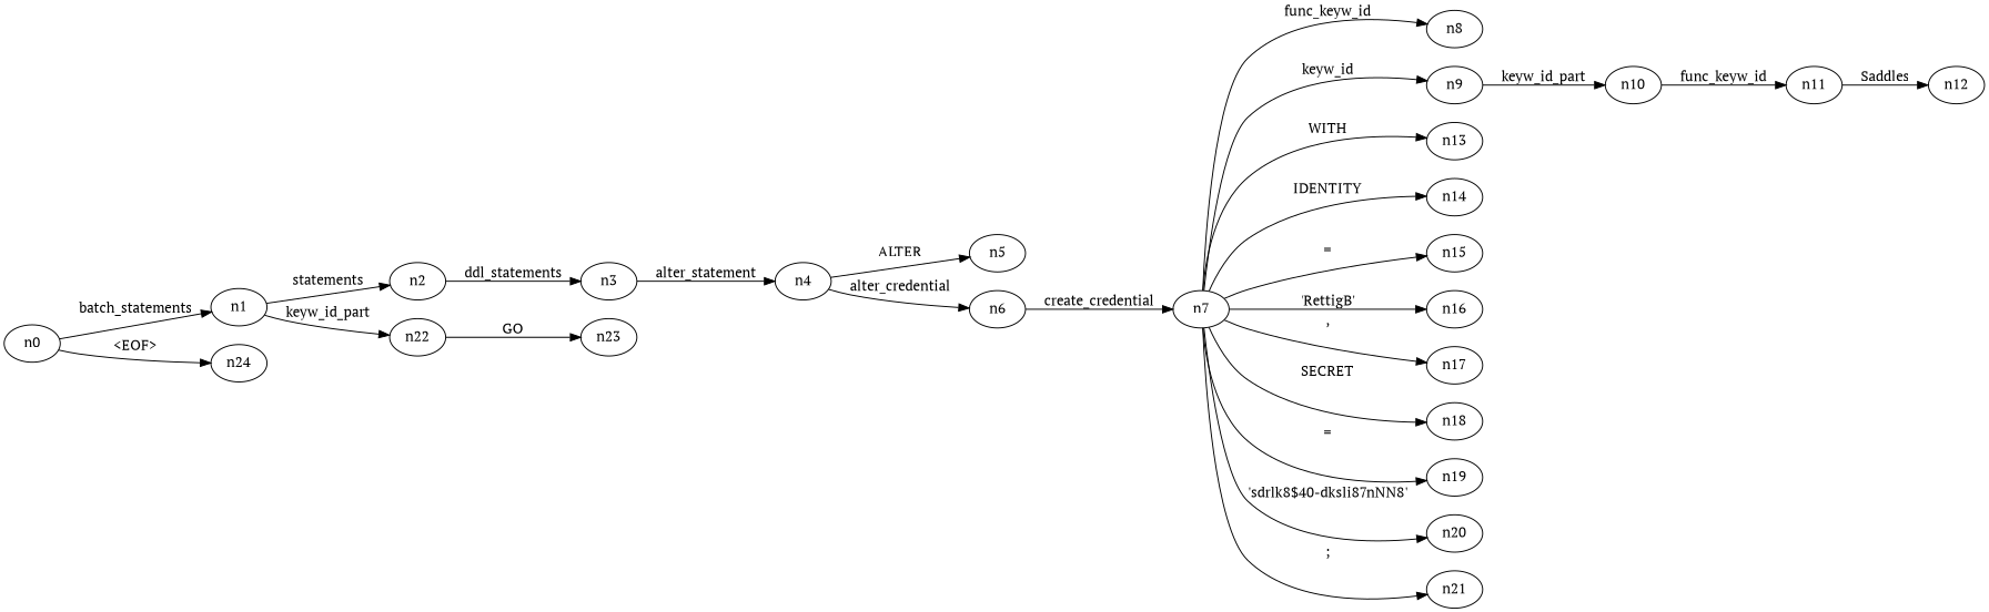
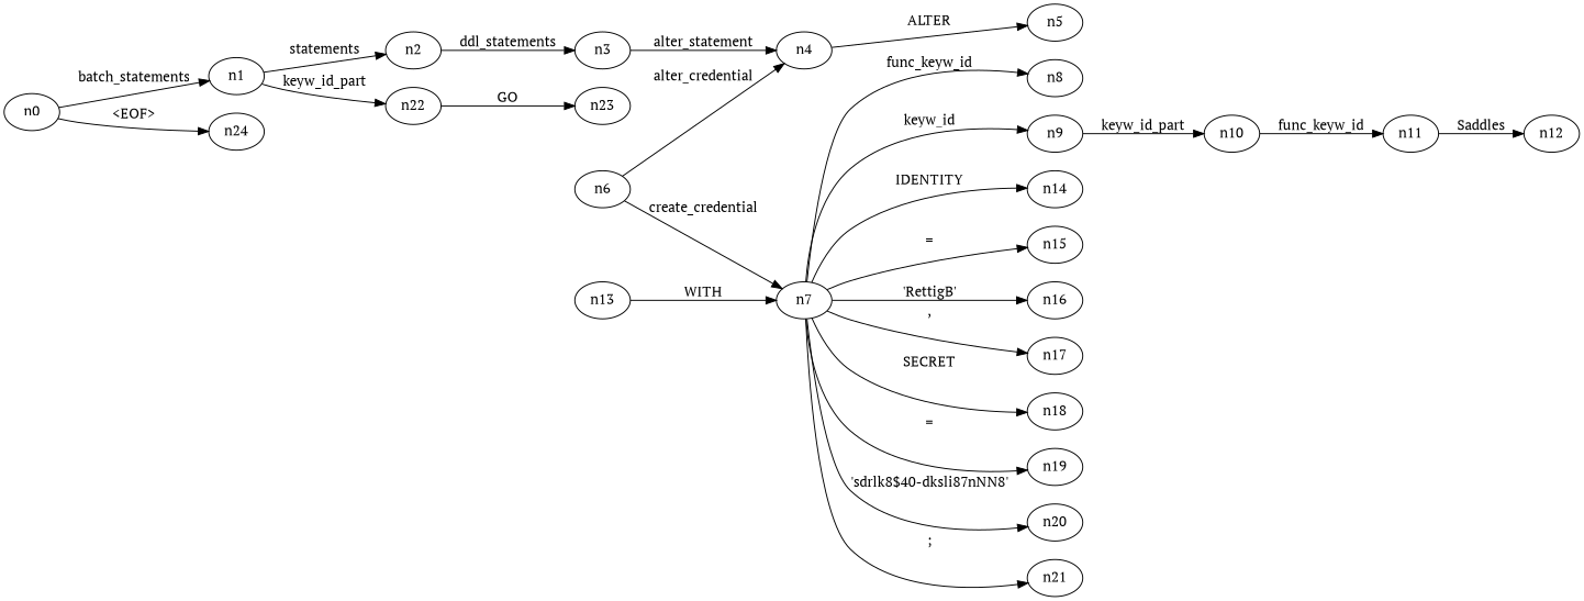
  digraph {
    fontname="PT Serif"
    rankdir=LR
    node [fontname="PT Serif"]
    edge [fontname="PT Serif"]
    n0
    n1
    n24
    n2
    n22
    n3
    n23
    n4
    n5
    n6
    n7
    n8
    n9
    n13
    n14
    n15
    n16
    n17
    n18
    n19
    n20
    n21
    n10
    n11
    n12
    n0 -> n1 [label=batch_statements]
    n0 -> n24 [label="<EOF>"]
    n1 -> n2 [label=statements]
    n1 -> n22 [label=keyw_id_part]
    n2 -> n3 [label=ddl_statements]
    n22 -> n23 [label=GO]
    n3 -> n4 [label=alter_statement]
    n4 -> n5 [label=ALTER]
-   n4 -> n6 [label=alter_credential]
+   n6 -> n4 [label=alter_credential]
    n6 -> n7 [label=create_credential]
    n7 -> n8 [label=func_keyw_id]
    n7 -> n9 [label=keyw_id]
-   n7 -> n13 [label=WITH]
+   n13 -> n7 [label=WITH]
    n7 -> n14 [label=IDENTITY]
    n7 -> n15 [label="="]
    n7 -> n16 [label="'RettigB'"]
    n7 -> n17 [label=","]
    n7 -> n18 [label=SECRET]
    n7 -> n19 [label="="]
    n7 -> n20 [label="'sdrlk8$40-dksli87nNN8'"]
    n7 -> n21 [label=";"]
    n9 -> n10 [label=keyw_id_part]
    n10 -> n11 [label=func_keyw_id]
    n11 -> n12 [label=Saddles]
  }
